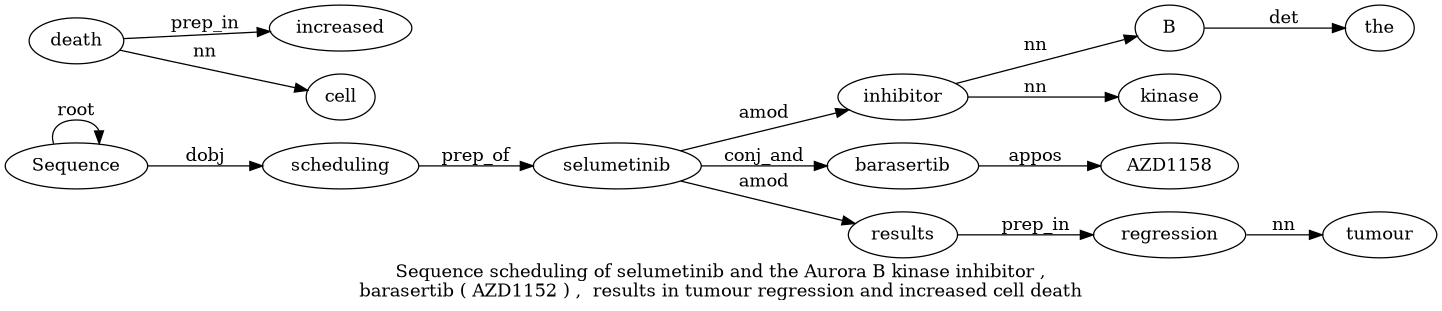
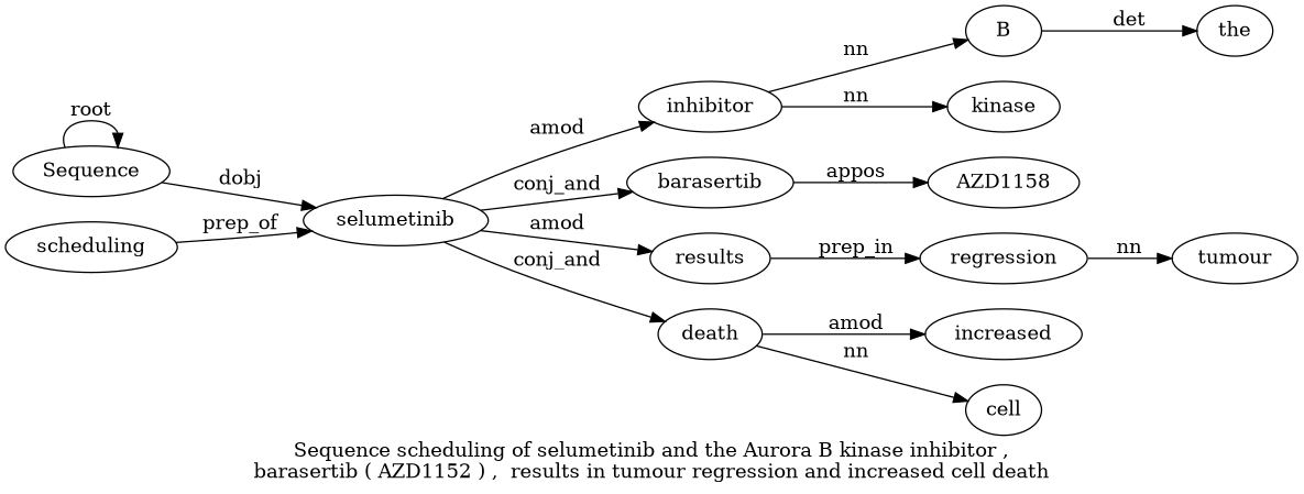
  digraph {
    label="Sequence scheduling of selumetinib and the Aurora B kinase inhibitor ,\nbarasertib ( AZD1152 ) ,  results in tumour regression and increased cell death"
    rankdir=LR
    node [fillcolor=white style=filled]
    n1 [label=Sequence]
    n2 [label=scheduling]
    n3 [label=selumetinib]
    n4 [label=inhibitor]
    n5 [label=barasertib]
    n6 [label=results]
    n7 [label=death]
    n8 [label=B]
    n9 [label=kinase]
    n10 [label=AZD1158]
    n11 [label=regression]
    n12 [label=increased]
    n13 [label=cell]
    n14 [label=the]
    n15 [label=tumour]
    n1 -> n1 [label=root]
-   n1 -> n2 [label=dobj]
+   n1 -> n3 [label=dobj]
    n2 -> n3 [label=prep_of]
    n3 -> n4 [label=amod]
    n3 -> n5 [label=conj_and]
    n3 -> n6 [label=amod]
+   n3 -> n7 [label=conj_and]
    n4 -> n8 [label=nn]
    n4 -> n9 [label=nn]
    n5 -> n10 [label=appos]
    n6 -> n11 [label=prep_in]
-   n7 -> n12 [label=prep_in]
+   n7 -> n12 [label=amod]
    n7 -> n13 [label=nn]
    n8 -> n14 [label=det]
    n11 -> n15 [label=nn]
  }
